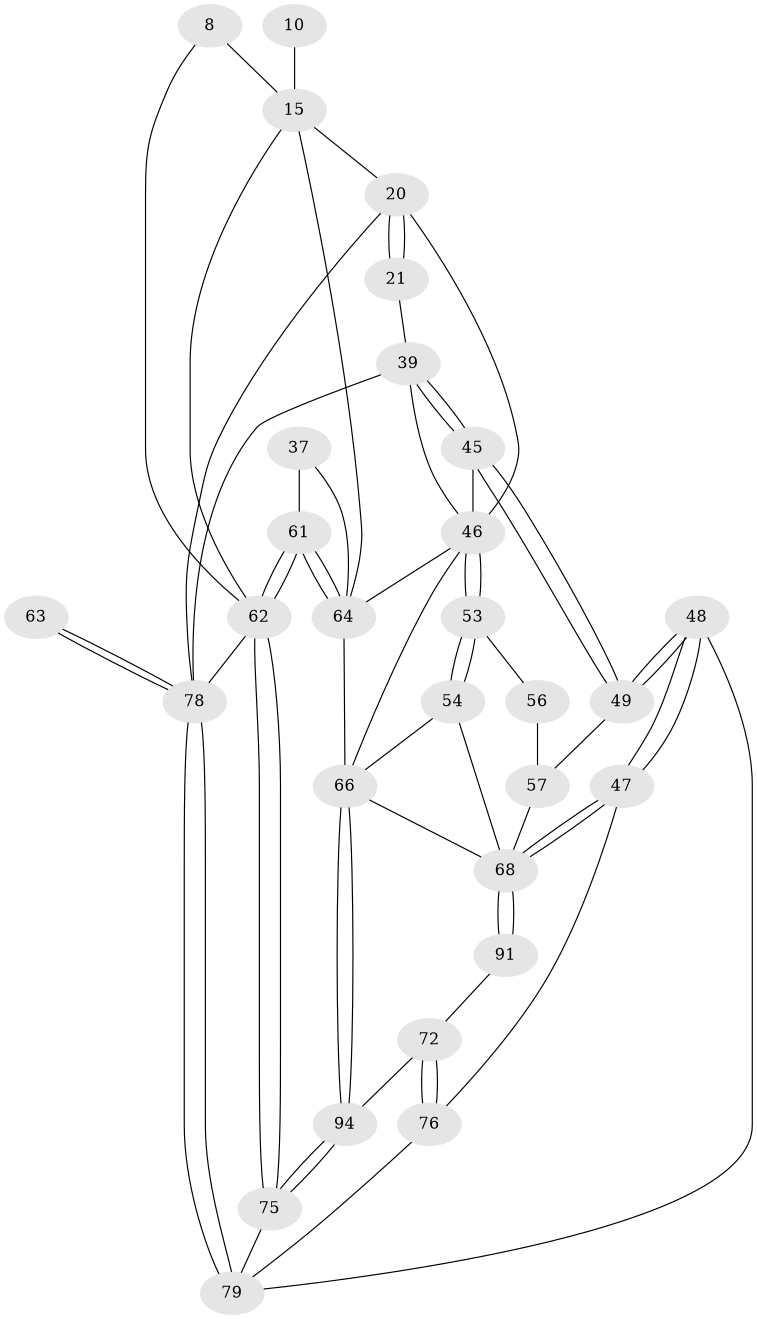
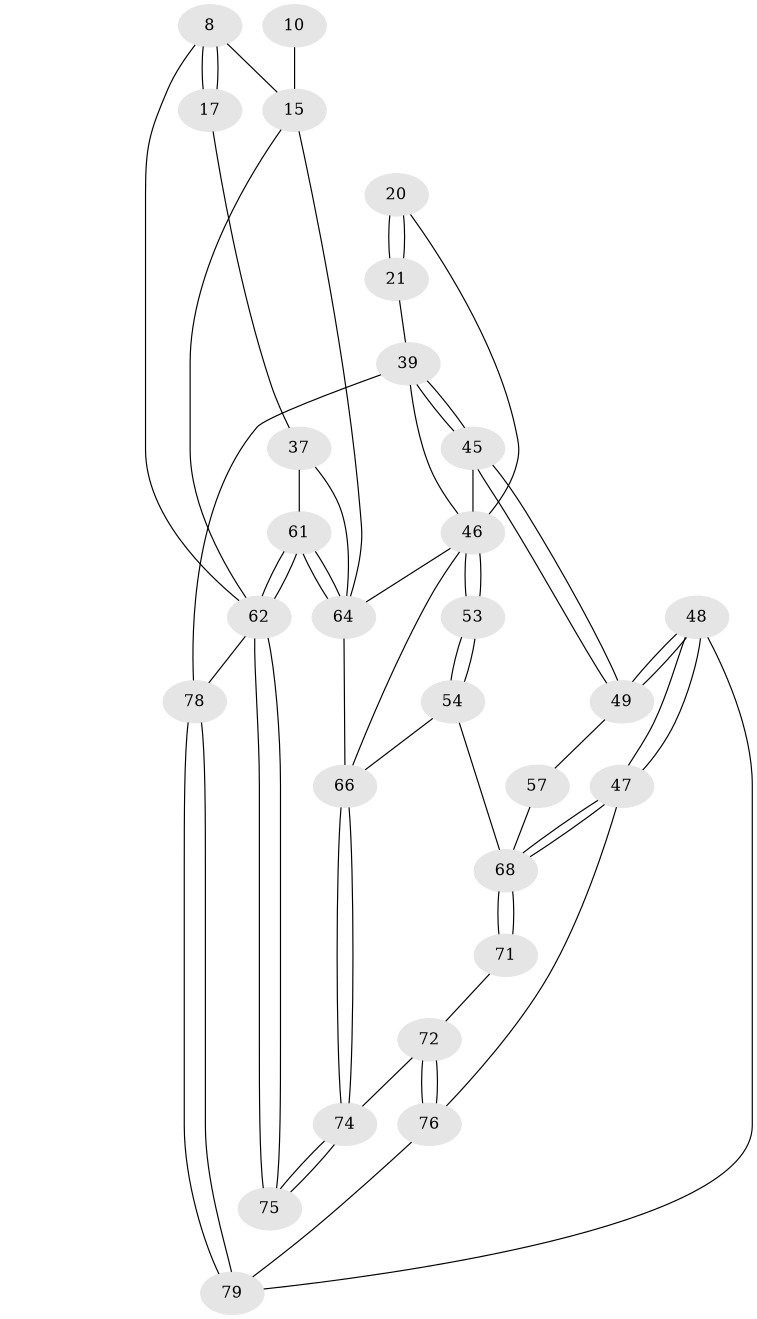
  graph {
    node [color=gray90 style=filled]
    8 [super="+6+5"]
    n2 [label=15 super="+9"]
+   17
    62 [super="+4+3"]
    20 [super="+13+15"]
    64 [super="+36"]
    37 [super="+31+19"]
    78 [super="+25+51"]
    75
    10
    46 [super="+41+34+30"]
    53
    66 [super="+65"]
    21
    61 [super="+50"]
    39 [super="+38"]
    79 [super="+69+77+52"]
    45
    49
    57 [super="+55"]
    54
-   56
    68 [super="+58+59+60"]
-   74 [super="+73" label=94]
+   74 [super="+73"]
    48
    n26 [label=47]
    76 [super="+70"]
-   71 [label=91]
-   63
+   71
    72
    8 -- n2
+   8 -- 17 [weight=2]
+   8 -- 17
    8 -- 62
    n2 -- 62
-   n2 -- 20
    n2 -- 64
+   17 -- 37
    62 -- 78 [weight=3]
    62 -- 75
    62 -- 75
-   20 -- 78 [weight=2]
    20 -- 46
    20 -- 21 [weight=2]
    20 -- 21
    64 -- 66 [weight=2]
    37 -- 64 [weight=2]
    37 -- 61 [weight=2]
    78 -- 79 [weight=3]
    78 -- 79
-   75 -- 79
    10 -- n2 [weight=2]
    46 -- 64
    46 -- 53
    46 -- 53
    46 -- 66
    53 -- 54
    53 -- 54
-   53 -- 56
-   66 -- 68
    66 -- 74 [weight=2]
    66 -- 74
    21 -- 39
    61 -- 62 [weight=2]
    61 -- 62
    61 -- 64
    61 -- 64
    39 -- 78
    39 -- 46
    39 -- 45
    39 -- 45
    45 -- 46
    45 -- 49
    45 -- 49
    49 -- 57
    57 -- 68
    54 -- 66
    54 -- 68
-   56 -- 57 [weight=2]
    68 -- 71 [weight=2]
    68 -- 71
    74 -- 75
    74 -- 75
    48 -- 79
    48 -- 49
    48 -- 49
    48 -- n26
    48 -- n26
    n26 -- 68
    n26 -- 68
    n26 -- 76
    76 -- 79 [weight=2]
    71 -- 72
-   63 -- 78 [weight=3]
-   63 -- 78
    72 -- 74
    72 -- 76
    72 -- 76
  }
